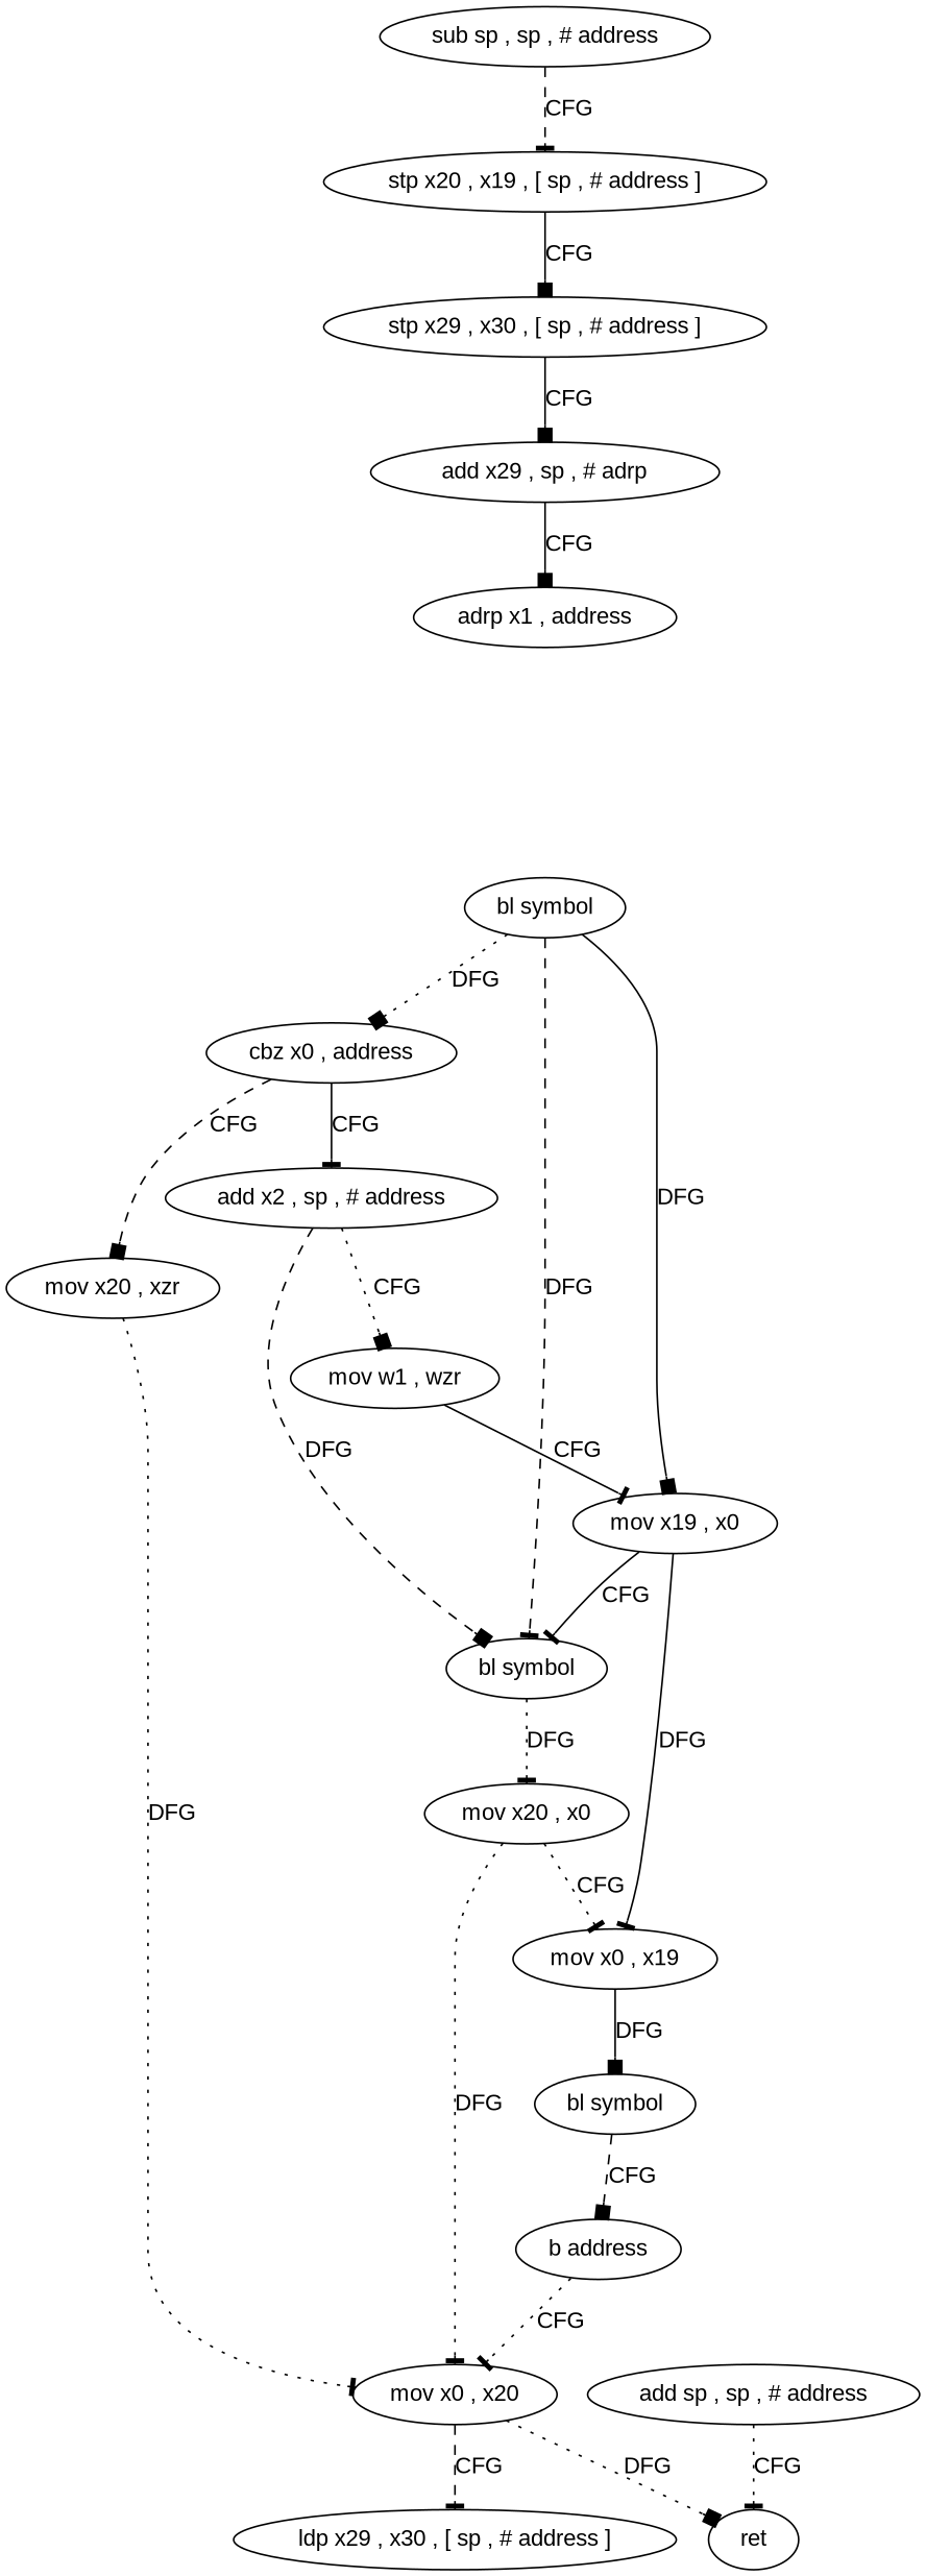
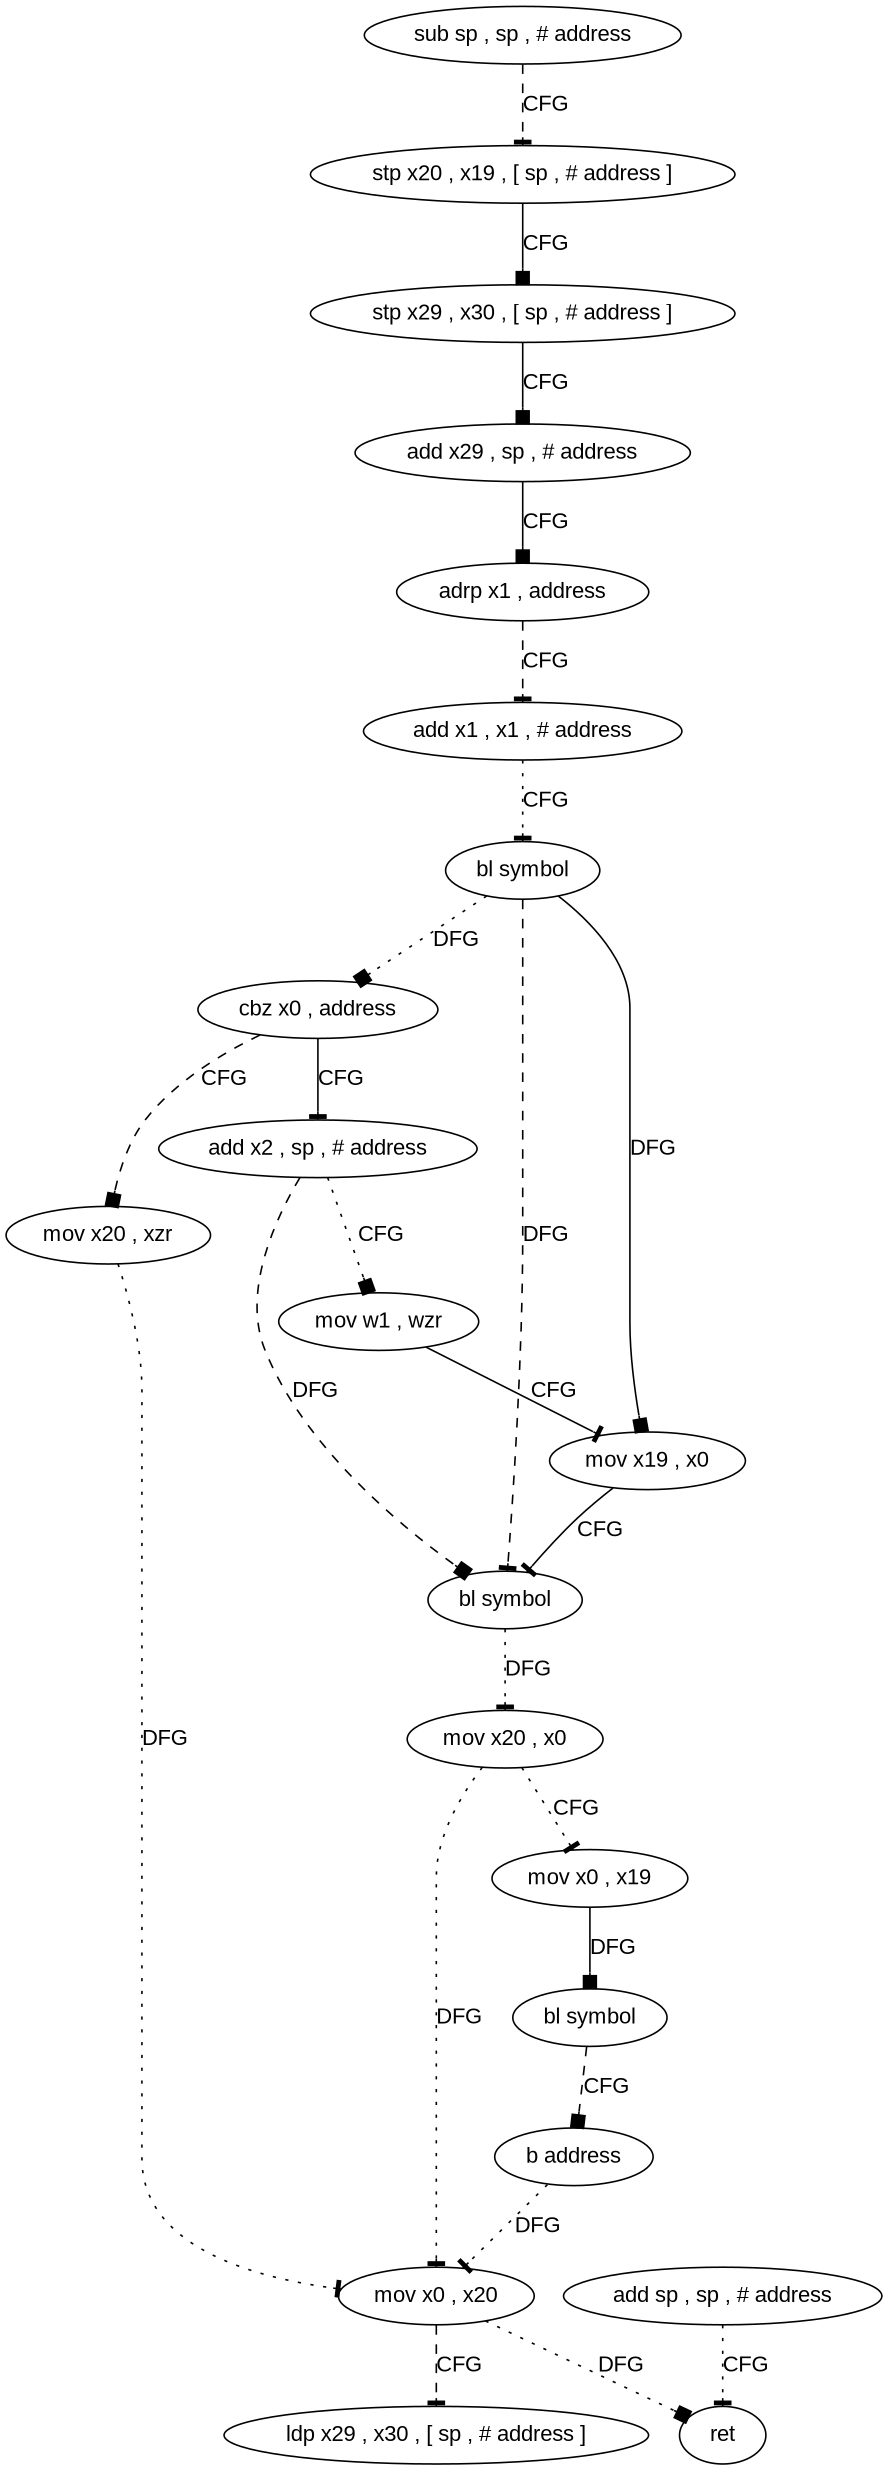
  digraph {
    fontname="Liberation Sans"
    node [fontname="Liberation Sans"]
    edge [arrowhead=tee fontname="Liberation Sans" style=dotted]
    n1 [label="sub sp , sp , # address"]
    n2 [label="stp x20 , x19 , [ sp , # address ]"]
    n3 [label="stp x29 , x30 , [ sp , # address ]"]
-   n4 [label="add x29 , sp , # adrp"]
+   n4 [label="add x29 , sp , # address"]
    n5 [label="adrp x1 , address"]
+   n6 [label="add x1 , x1 , # address"]
    n7 [label="bl symbol"]
    n8 [label="cbz x0 , address"]
    n9 [label="mov x19 , x0"]
    n10 [label="bl symbol"]
    n11 [label="mov x20 , xzr"]
    n12 [label="add x2 , sp , # address"]
    n13 [label="mov x0 , x19"]
    n14 [label="mov x20 , x0"]
    n15 [label="mov x0 , x20"]
    n16 [label="mov w1 , wzr"]
    n17 [label="ldp x29 , x30 , [ sp , # address ]"]
    n18 [label=ret]
    n19 [label="bl symbol"]
    n20 [label="b address"]
    n21 [label="add sp , sp , # address"]
    n1 -> n2 [label=CFG style=dashed]
    n2 -> n3 [arrowhead=box label=CFG style=solid]
    n3 -> n4 [arrowhead=box label=CFG style=solid]
    n4 -> n5 [arrowhead=box label=CFG style=solid]
+   n5 -> n6 [label=CFG style=dashed]
+   n6 -> n7 [label=CFG]
    n7 -> n8 [arrowhead=box label=DFG]
    n7 -> n9 [arrowhead=box label=DFG style=solid]
    n7 -> n10 [label=DFG style=dashed]
    n8 -> n11 [arrowhead=box label=CFG style=dashed]
    n8 -> n12 [label=CFG style=solid]
    n9 -> n10 [label=CFG style=solid]
-   n9 -> n13 [label=DFG style=solid]
    n10 -> n14 [label=DFG]
    n11 -> n15 [label=DFG]
    n12 -> n10 [arrowhead=box label=DFG style=dashed]
    n12 -> n16 [arrowhead=box label=CFG]
    n13 -> n19 [arrowhead=box label=DFG style=solid]
    n14 -> n13 [label=CFG]
    n14 -> n15 [label=DFG]
    n15 -> n17 [label=CFG style=dashed]
    n15 -> n18 [arrowhead=box label=DFG]
    n16 -> n9 [label=CFG style=solid]
    n19 -> n20 [arrowhead=box label=CFG style=dashed]
-   n20 -> n15 [label=CFG]
+   n20 -> n15 [label=DFG]
    n21 -> n18 [label=CFG]
  }
